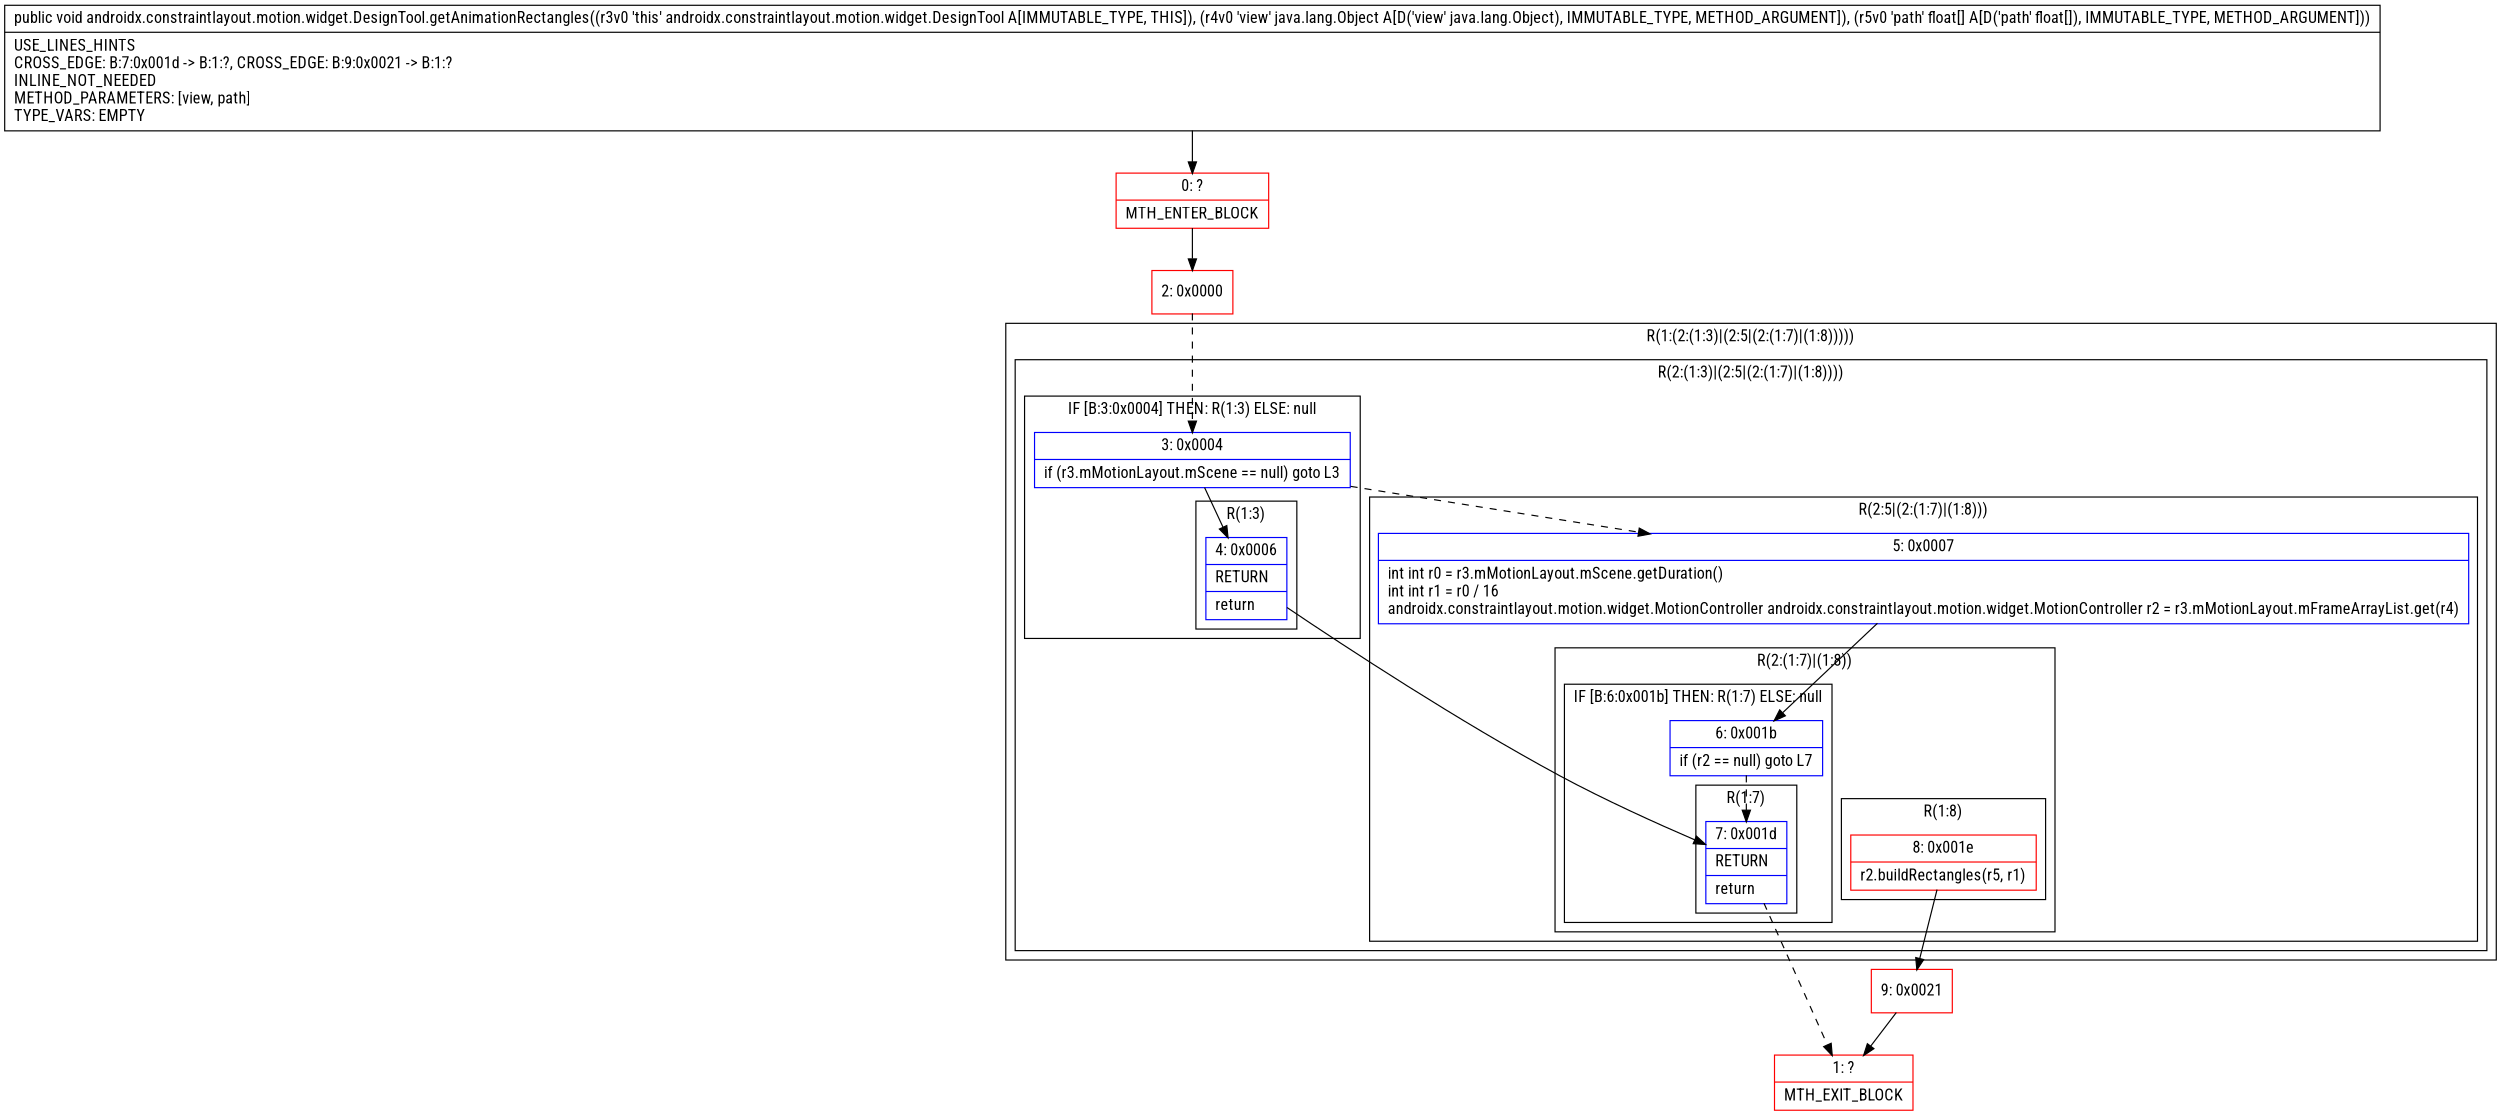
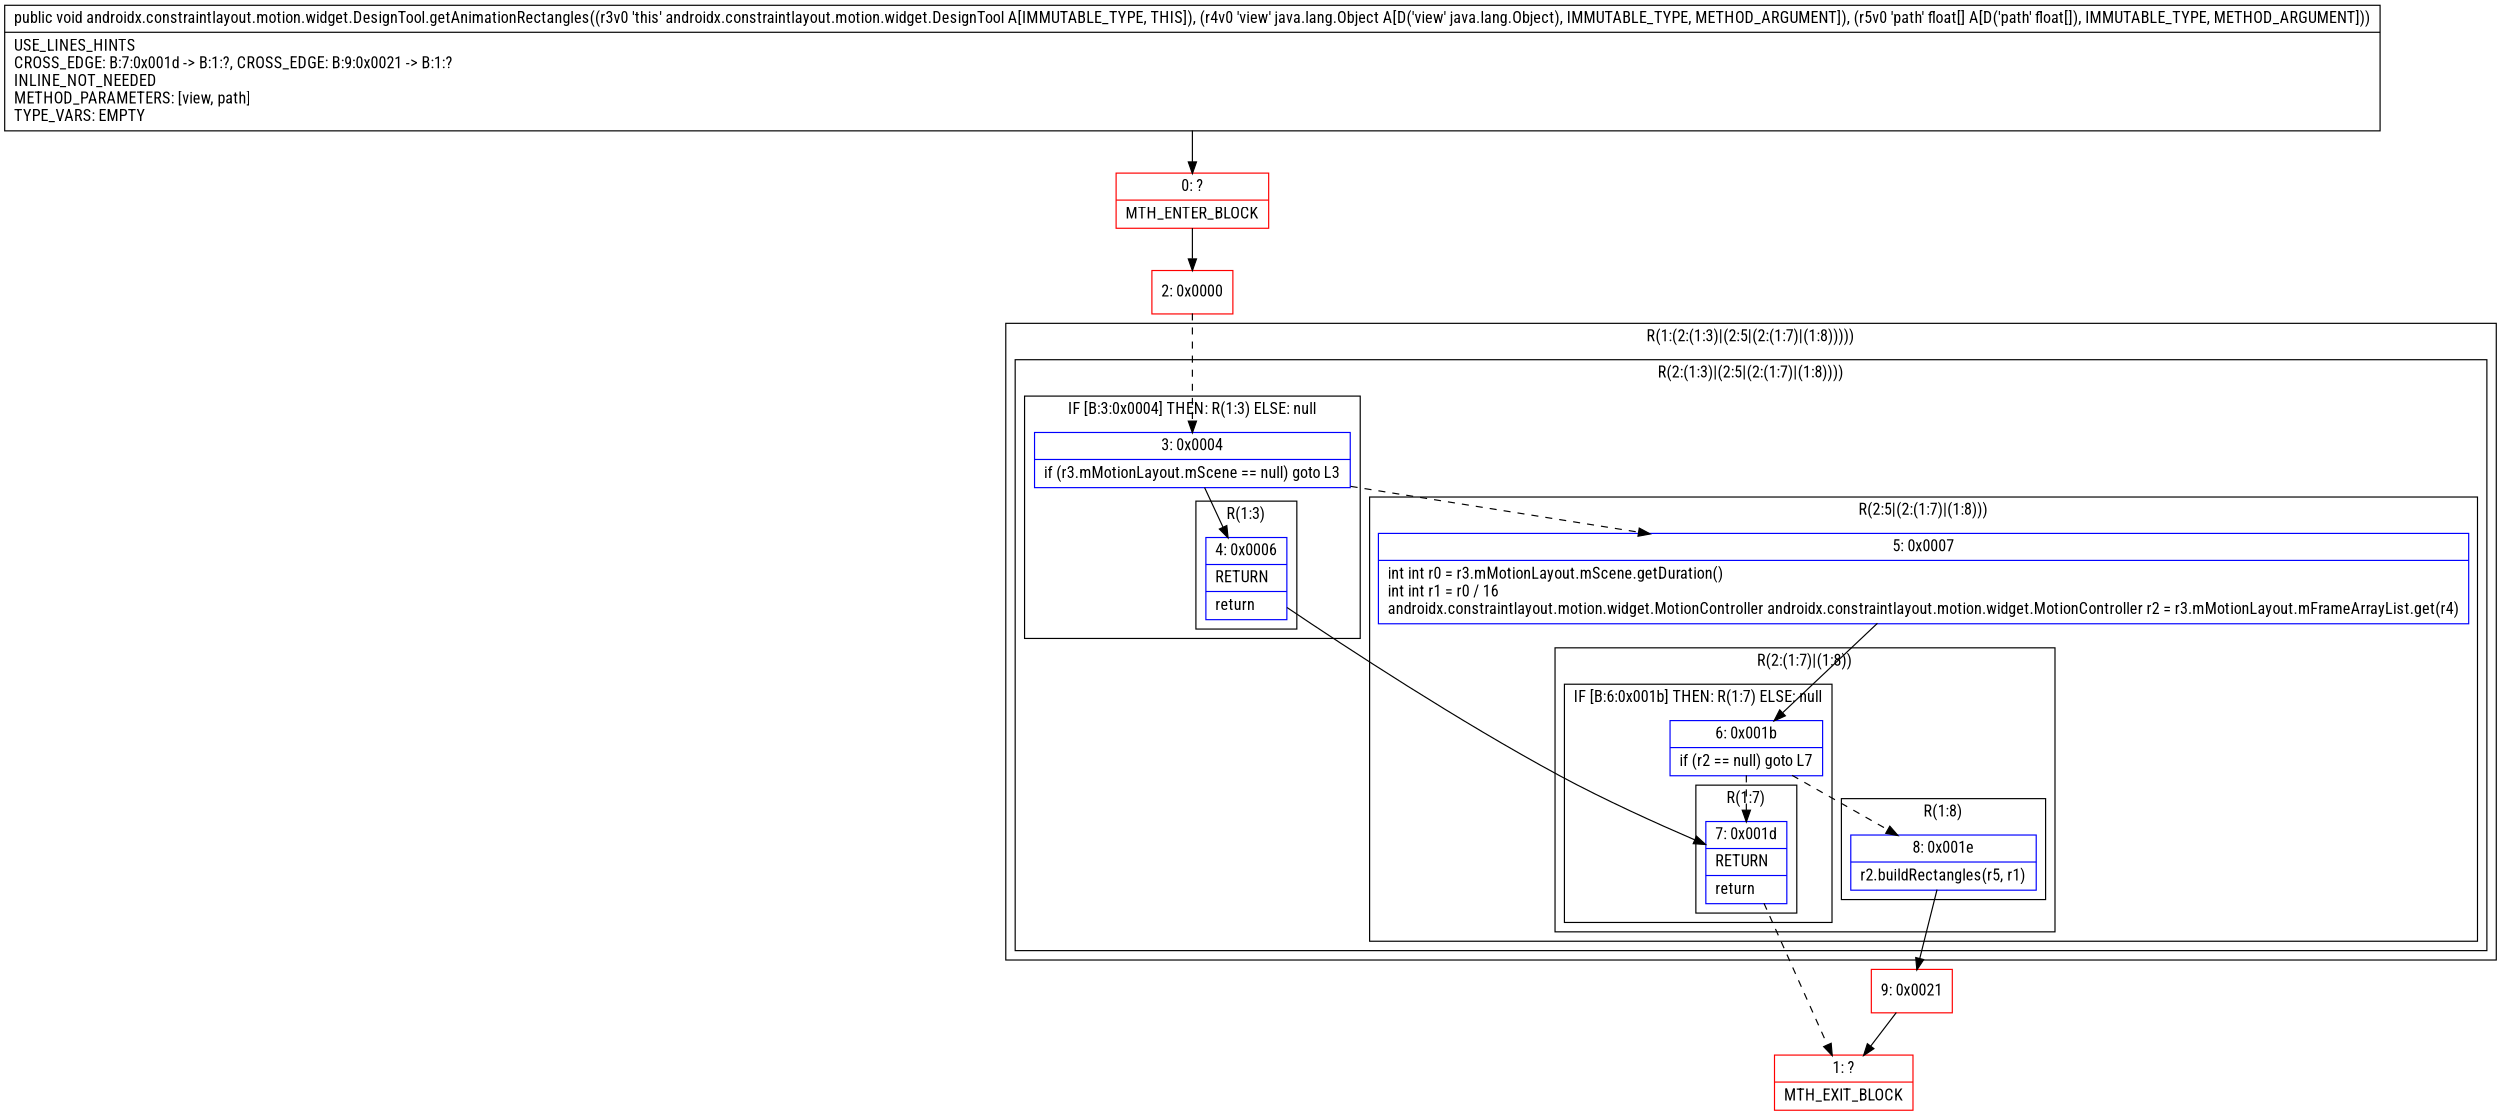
  digraph {
    fontname="Roboto Condensed"
    node [color=blue fontname="Roboto Condensed" shape=record]
    edge [fontname="Roboto Condensed"]
    n1 [label="{4\:\ 0x0006|RETURN\l|return\l}"]
    n2 [label="{3\:\ 0x0004|if (r3.mMotionLayout.mScene == null) goto L3\l}"]
    n3 [label="{7\:\ 0x001d|RETURN\l|return\l}"]
    n4 [label="{6\:\ 0x001b|if (r2 == null) goto L7\l}"]
-   n5 [color=red label="{8\:\ 0x001e|r2.buildRectangles(r5, r1)\l}"]
+   n5 [label="{8\:\ 0x001e|r2.buildRectangles(r5, r1)\l}"]
    n6 [label="{5\:\ 0x0007|int int r0 = r3.mMotionLayout.mScene.getDuration()\lint int r1 = r0 \/ 16\landroidx.constraintlayout.motion.widget.MotionController androidx.constraintlayout.motion.widget.MotionController r2 = r3.mMotionLayout.mFrameArrayList.get(r4)\l}"]
    n7 [color=red label="{1\:\ ?|MTH_EXIT_BLOCK\l}"]
    n8 [color=red label="{9\:\ 0x0021}"]
    n9 [color=red label="{0\:\ ?|MTH_ENTER_BLOCK\l}"]
    n10 [color=red label="{2\:\ 0x0000}"]
    n11 [label="{public void androidx.constraintlayout.motion.widget.DesignTool.getAnimationRectangles((r3v0 'this' androidx.constraintlayout.motion.widget.DesignTool A[IMMUTABLE_TYPE, THIS]), (r4v0 'view' java.lang.Object A[D('view' java.lang.Object), IMMUTABLE_TYPE, METHOD_ARGUMENT]), (r5v0 'path' float[] A[D('path' float[]), IMMUTABLE_TYPE, METHOD_ARGUMENT]))  | USE_LINES_HINTS\lCROSS_EDGE: B:7:0x001d \-\> B:1:?, CROSS_EDGE: B:9:0x0021 \-\> B:1:?\lINLINE_NOT_NEEDED\lMETHOD_PARAMETERS: [view, path]\lTYPE_VARS: EMPTY\l}" color=""]
    subgraph cluster_1 {
      label="R(1:(2:(1:3)|(2:5|(2:(1:7)|(1:8)))))"
      subgraph cluster_2 {
        label="R(2:(1:3)|(2:5|(2:(1:7)|(1:8))))"
        subgraph cluster_3 {
          label="IF [B:3:0x0004] THEN: R(1:3) ELSE: null"
          n2
          subgraph cluster_4 {
            label="R(1:3)"
            n1
          }
        }
        subgraph cluster_5 {
          label="R(2:5|(2:(1:7)|(1:8)))"
          n6
          subgraph cluster_6 {
            label="R(2:(1:7)|(1:8))"
            subgraph cluster_7 {
              label="IF [B:6:0x001b] THEN: R(1:7) ELSE: null"
              n4
              subgraph cluster_8 {
                label="R(1:7)"
                n3
              }
            }
            subgraph cluster_9 {
              label="R(1:8)"
              n5
            }
          }
        }
      }
    }
    n1 -> n3
    n2 -> n1
    n2 -> n6 [style=dashed]
    n3 -> n7 [style=dashed]
    n4 -> n3 [style=dashed]
+   n4 -> n5 [style=dashed]
    n5 -> n8
    n6 -> n4
    n8 -> n7
    n9 -> n10
    n10 -> n2 [style=dashed]
    n11 -> n9
  }
